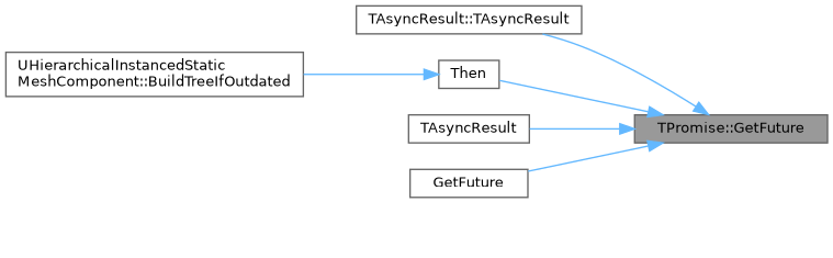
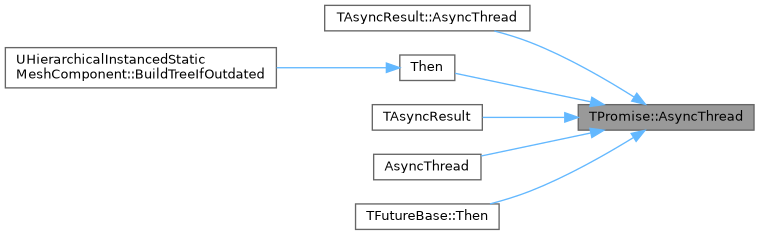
  digraph {
    rankdir=RL
    node [color=grey40 fillcolor=white fontname=Helvetica fontsize=10 shape=box style=filled]
    edge [color=steelblue1 dir=back fontname=Helvetica fontsize=10 labelfontname=Helvetica labelfontsize=10 style=solid]
-   n1 [color=gray40 fillcolor=grey60 fontcolor=black height=0.2 label="TPromise::GetFuture" width=0.4]
-   n2 [height=0.2 label="TAsyncResult::TAsyncResult" width=0.4]
+   n1 [color=gray40 fillcolor=grey60 fontcolor=black height=0.2 label="TPromise::AsyncThread" width=0.4]
+   n2 [height=0.2 label="TAsyncResult::AsyncThread" width=0.4]
    n3 [height=0.2 label=Then width=0.4]
    n4 [height=0.2 label=TAsyncResult width=0.4]
-   n5 [height=0.2 label=GetFuture width=0.4]
+   n5 [height=0.2 label=AsyncThread width=0.4]
+   n6 [height=0.2 label="TFutureBase::Then" width=0.4]
    n7 [height=0.2 label="UHierarchicalInstancedStatic\lMeshComponent::BuildTreeIfOutdated" width=0.4]
    n1 -> n2
    n1 -> n3
    n1 -> n4
    n1 -> n5
+   n1 -> n6
    n3 -> n7
  }
